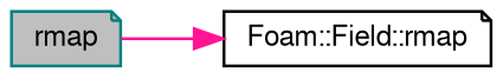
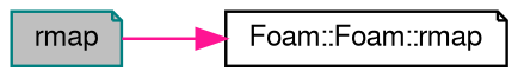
  digraph {
    rankdir=LR
    node [fontname=FreeSans fontsize=10 shape=note]
    n1 [color=teal fillcolor=grey75 fontcolor=black height=0.2 label=rmap style=filled width=0.4]
-   n2 [color=black height=0.2 label="Foam::Field::rmap" width=0.4]
+   n2 [color=black height=0.2 label="Foam::Foam::rmap" width=0.4]
    n1 -> n2 [color=deeppink fontname=FreeSans fontsize=10 labelfontname=FreeSans labelfontsize=10 style=solid]
  }
